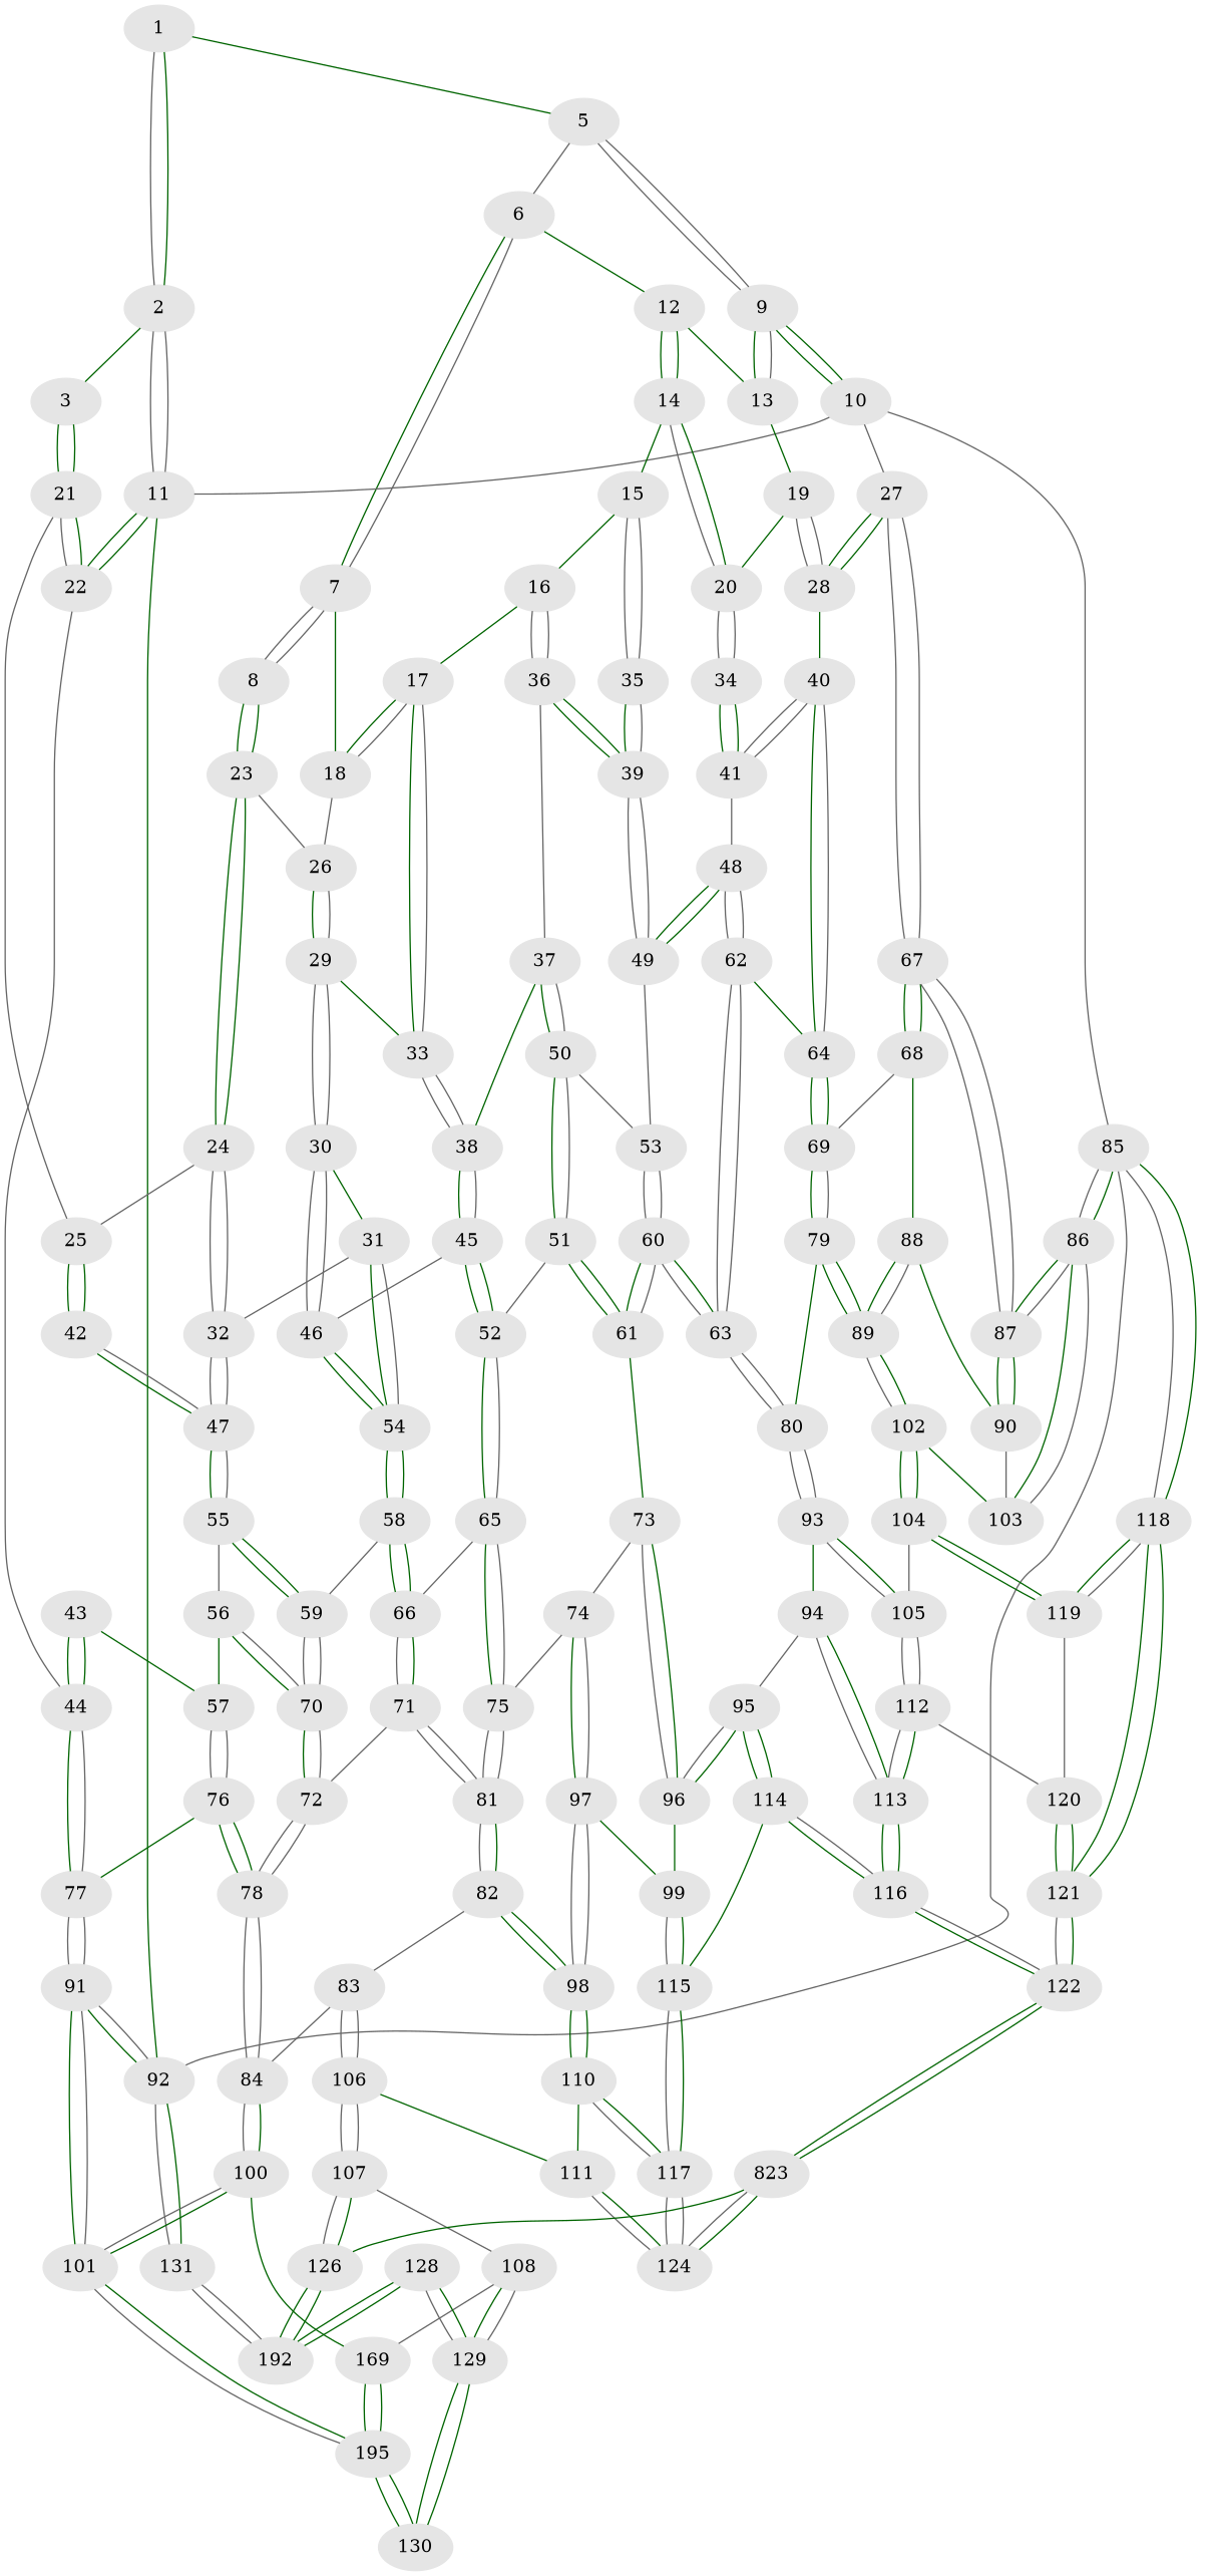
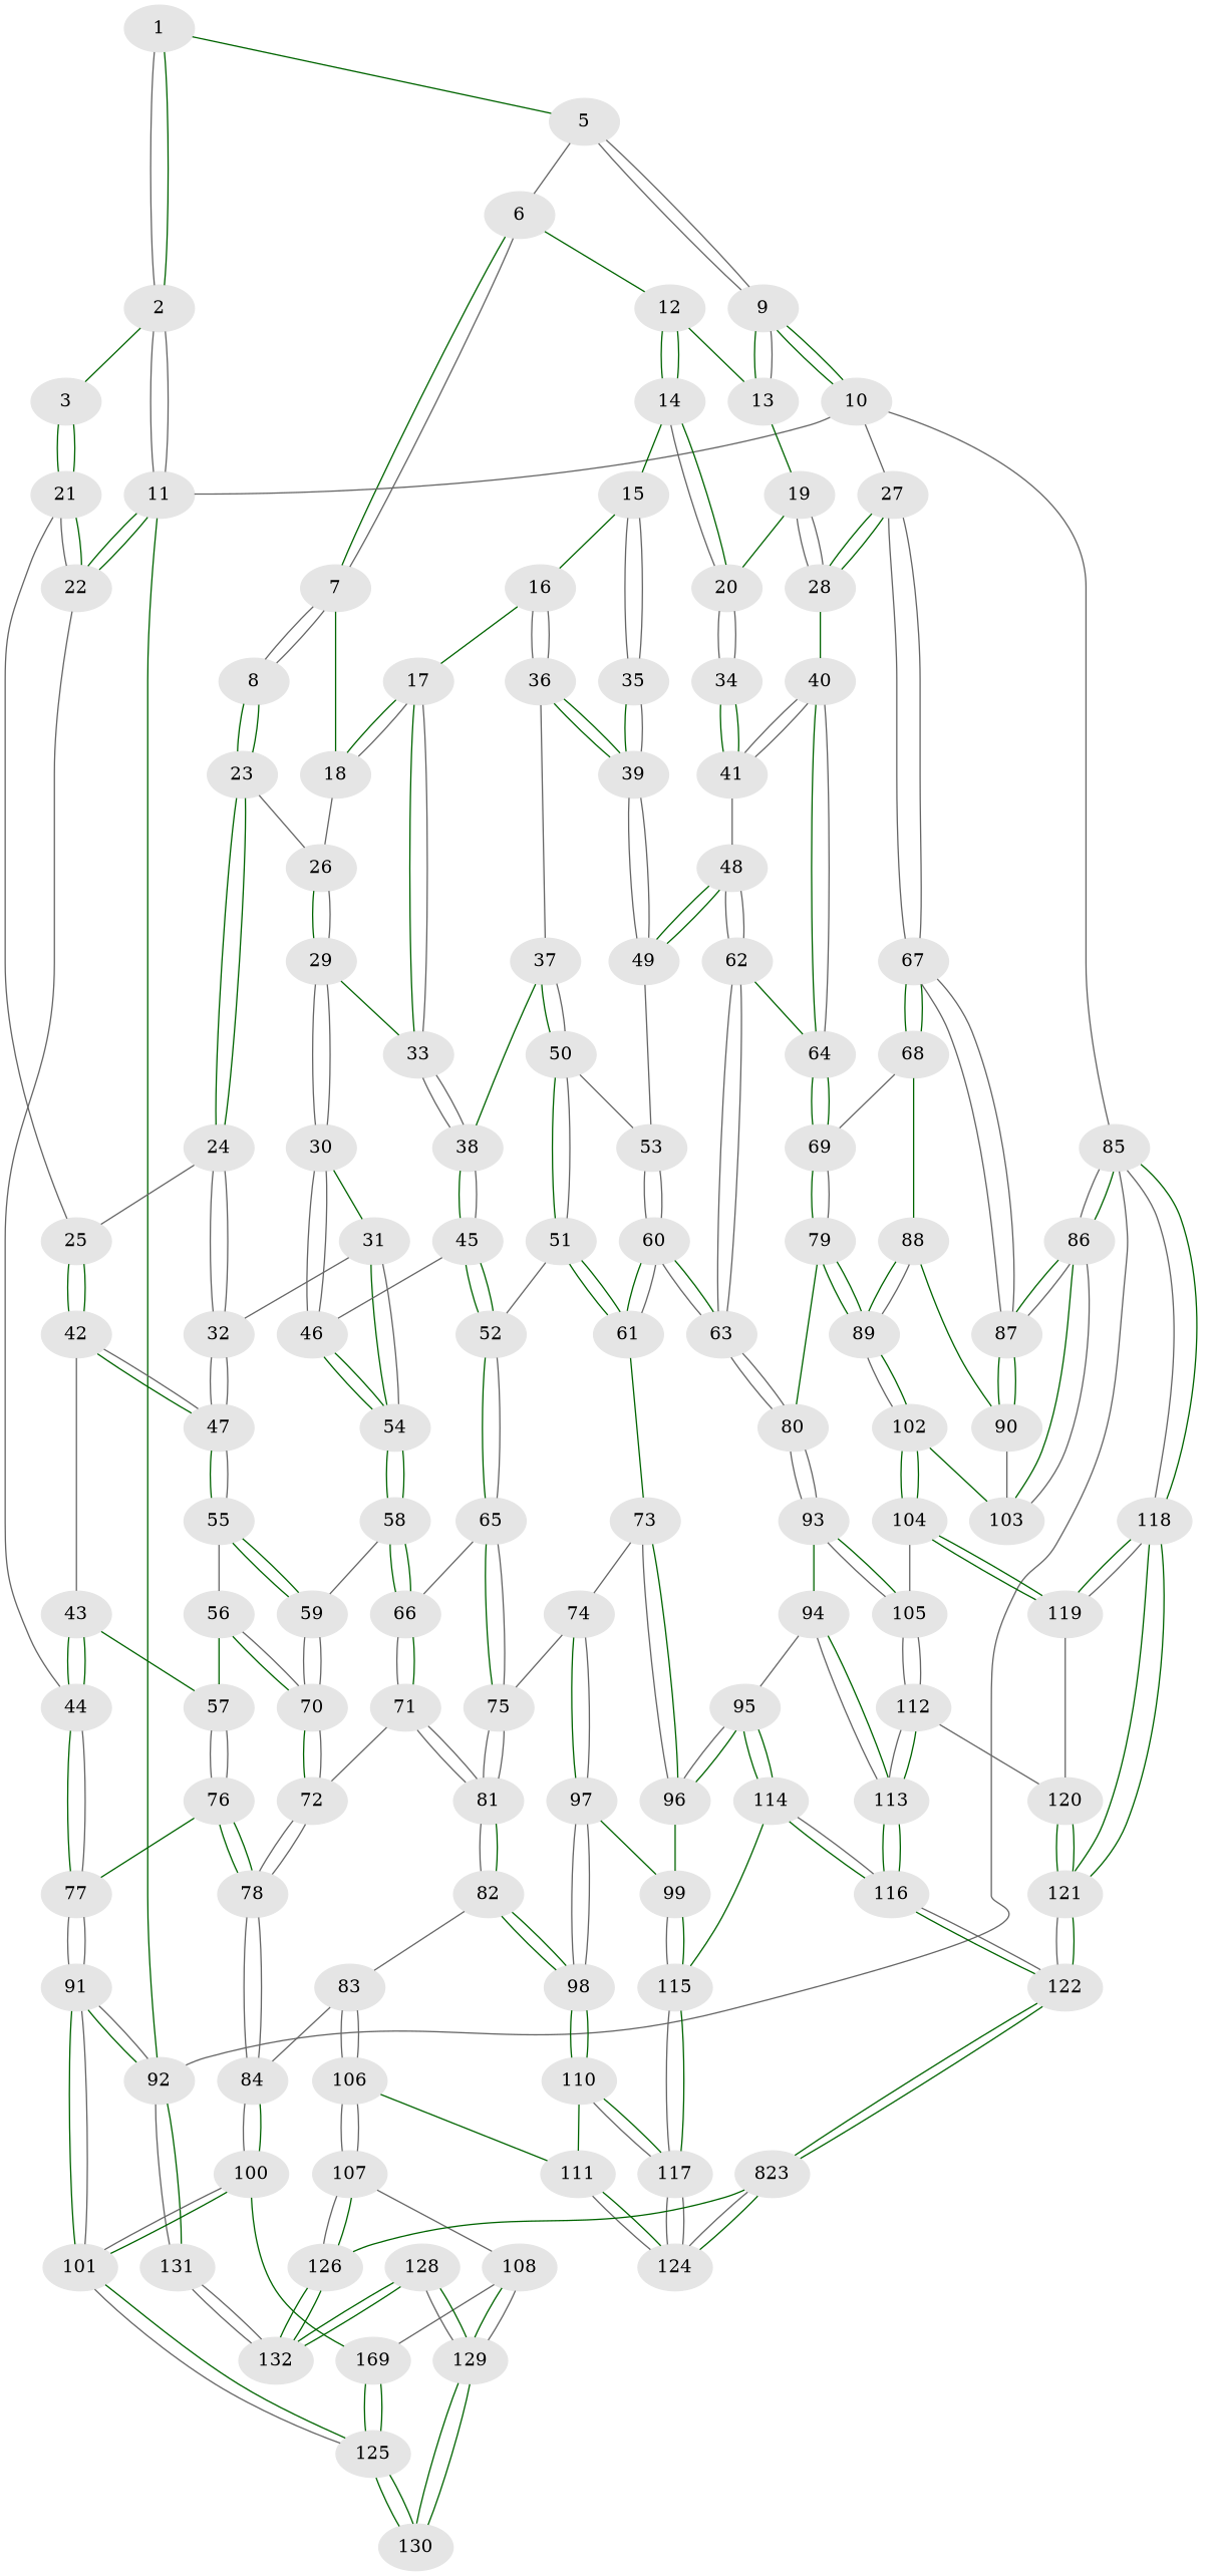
  graph {
    node [color=gray90 style=filled]
    edge [color=darkgreen]
    1
    2
    5
    3
    11
    6
    9
    21
    22
    92
    25
    8
    23
    7
    12
    10
    13
    18
    14
    26
    24
    27
    85
    19
    28
    67
    86
    118
    44
    131
    15
    20
    16
    35
    34
    17
    36
    39
    33
    37
    38
    29
    40
    41
    42
    77
    32
    47
    43
    30
    68
    87
    64
    31
    46
    54
    58
    55
    45
    48
    49
    50
    53
    51
    52
    69
    62
    57
    76
    91
    65
    56
    59
    63
    60
    61
    73
    66
    75
    70
    72
    78
    71
    80
    74
    96
    93
    79
    81
    88
    90
    89
    82
    84
    97
    99
    98
    101
    100
    102
    94
    105
    83
    106
    110
    107
    111
    n108 [label=169]
    103
    119
    121
    104
-   125 [label=195]
-   132 [label=192]
+   125
+   132
    95
    113
    112
    114
    116
    115
    117
    130
    120
    108
    126
    124
    129
    122
    n129 [label=823]
    128
    1 -- 2 [color=gray40]
    1 -- 2
    1 -- 5
    2 -- 3
    2 -- 11 [color=gray40]
    2 -- 11 [color=gray40]
    5 -- 6 [color=gray40]
    5 -- 9 [color=gray40]
    5 -- 9 [color=gray40]
    3 -- 21
    3 -- 21
    11 -- 22
    11 -- 22
    11 -- 92
    6 -- 7
    6 -- 7 [color=gray40]
    6 -- 12
    9 -- 10
    9 -- 10
    9 -- 13
    9 -- 13 [color=gray40]
    21 -- 22 [color=gray40]
    21 -- 22
    21 -- 25 [color=gray40]
    22 -- 44 [color=gray40]
    92 -- 131 [color=gray40]
    92 -- 131
    25 -- 42
    25 -- 42
    8 -- 23
    8 -- 23
    23 -- 26 [color=gray40]
    23 -- 24
    23 -- 24
    7 -- 8 [color=gray40]
    7 -- 8 [color=gray40]
    7 -- 18
    12 -- 13
    12 -- 14
    12 -- 14
    10 -- 11 [color=gray40]
    10 -- 27 [color=gray40]
    10 -- 85 [color=gray40]
    13 -- 19
    18 -- 26 [color=gray40]
    14 -- 15
    14 -- 20 [color=gray40]
    14 -- 20
    26 -- 29
    26 -- 29 [color=gray40]
    24 -- 25 [color=gray40]
    24 -- 32 [color=gray40]
    24 -- 32 [color=gray40]
    27 -- 28
    27 -- 28
    27 -- 67 [color=gray40]
    27 -- 67 [color=gray40]
    85 -- 92 [color=gray40]
    85 -- 86 [color=gray40]
    85 -- 86
    85 -- 118 [color=gray40]
    85 -- 118
    19 -- 28 [color=gray40]
    19 -- 28 [color=gray40]
    19 -- 20
    28 -- 40
    67 -- 68
    67 -- 68
    67 -- 87 [color=gray40]
    67 -- 87 [color=gray40]
    86 -- 87
    86 -- 87 [color=gray40]
    86 -- 103
    86 -- 103 [color=gray40]
    118 -- 119
    118 -- 119 [color=gray40]
    118 -- 121
    118 -- 121
    44 -- 77
    44 -- 77 [color=gray40]
    131 -- 132 [color=gray40]
    131 -- 132 [color=gray40]
    15 -- 16
    15 -- 35 [color=gray40]
    15 -- 35 [color=gray40]
    20 -- 34 [color=gray40]
    20 -- 34 [color=gray40]
    16 -- 17
    16 -- 36 [color=gray40]
    16 -- 36 [color=gray40]
    35 -- 39
    35 -- 39 [color=gray40]
    34 -- 41
    34 -- 41
    17 -- 18
    17 -- 18 [color=gray40]
    17 -- 33
    17 -- 33 [color=gray40]
    36 -- 39
    36 -- 39
    36 -- 37 [color=gray40]
    39 -- 49 [color=gray40]
    39 -- 49 [color=gray40]
    33 -- 38 [color=gray40]
    33 -- 38 [color=gray40]
    37 -- 38
    37 -- 50
    37 -- 50 [color=gray40]
    38 -- 45
    38 -- 45 [color=gray40]
    29 -- 33
    29 -- 30 [color=gray40]
    29 -- 30 [color=gray40]
    40 -- 41 [color=gray40]
    40 -- 41 [color=gray40]
    40 -- 64
    40 -- 64 [color=gray40]
    41 -- 48 [color=gray40]
    42 -- 47
    42 -- 47 [color=gray40]
+   42 -- 43 [color=gray40]
    77 -- 91 [color=gray40]
    77 -- 91 [color=gray40]
    32 -- 47 [color=gray40]
    32 -- 47 [color=gray40]
    47 -- 55
    47 -- 55 [color=gray40]
    43 -- 44
    43 -- 44
    43 -- 57
    30 -- 31
    30 -- 46 [color=gray40]
    30 -- 46 [color=gray40]
    68 -- 69 [color=gray40]
    68 -- 88
    87 -- 90
    87 -- 90
    64 -- 69
    64 -- 69
    31 -- 32 [color=gray40]
    31 -- 54
    31 -- 54 [color=gray40]
    46 -- 54
    46 -- 54
    54 -- 58
    54 -- 58
    58 -- 59 [color=gray40]
    58 -- 66
    58 -- 66
    55 -- 56 [color=gray40]
    55 -- 59
    55 -- 59
    45 -- 46 [color=gray40]
    45 -- 52
    45 -- 52
    48 -- 49
    48 -- 49
    48 -- 62 [color=gray40]
    48 -- 62 [color=gray40]
    49 -- 53 [color=gray40]
    50 -- 53 [color=gray40]
    50 -- 51
    50 -- 51 [color=gray40]
    53 -- 60 [color=gray40]
    53 -- 60 [color=gray40]
    51 -- 52 [color=gray40]
    51 -- 61
    51 -- 61
    52 -- 65
    52 -- 65 [color=gray40]
    69 -- 79
    69 -- 79 [color=gray40]
    62 -- 64
    62 -- 63 [color=gray40]
    62 -- 63 [color=gray40]
    57 -- 76 [color=gray40]
    57 -- 76 [color=gray40]
    76 -- 77
    76 -- 78
    76 -- 78
    91 -- 92
    91 -- 92 [color=gray40]
    91 -- 101
    91 -- 101 [color=gray40]
    65 -- 66 [color=gray40]
    65 -- 75
    65 -- 75 [color=gray40]
    56 -- 57
    56 -- 70
    56 -- 70 [color=gray40]
    59 -- 70 [color=gray40]
    59 -- 70 [color=gray40]
    63 -- 80 [color=gray40]
    63 -- 80 [color=gray40]
    60 -- 63 [color=gray40]
    60 -- 63
    60 -- 61
    60 -- 61 [color=gray40]
    61 -- 73
    73 -- 74 [color=gray40]
    73 -- 96 [color=gray40]
    73 -- 96
    66 -- 71 [color=gray40]
    66 -- 71
    75 -- 81 [color=gray40]
    75 -- 81 [color=gray40]
    70 -- 72
    70 -- 72 [color=gray40]
    72 -- 78 [color=gray40]
    72 -- 78 [color=gray40]
    78 -- 84 [color=gray40]
    78 -- 84 [color=gray40]
    71 -- 72 [color=gray40]
    71 -- 81 [color=gray40]
    71 -- 81 [color=gray40]
    80 -- 93 [color=gray40]
    80 -- 93 [color=gray40]
    74 -- 75 [color=gray40]
    74 -- 97
    74 -- 97 [color=gray40]
    96 -- 99
    93 -- 94
    93 -- 105 [color=gray40]
    93 -- 105
    79 -- 80
    79 -- 89
    79 -- 89
    81 -- 82 [color=gray40]
    81 -- 82
    88 -- 90
    88 -- 89
    88 -- 89 [color=gray40]
    90 -- 103 [color=gray40]
    89 -- 102 [color=gray40]
    89 -- 102
    82 -- 98
    82 -- 98
    82 -- 83 [color=gray40]
    84 -- 100 [color=gray40]
    84 -- 100
    97 -- 99
    97 -- 98 [color=gray40]
    97 -- 98 [color=gray40]
    99 -- 115 [color=gray40]
    99 -- 115
    98 -- 110
    98 -- 110
    101 -- 125 [color=gray40]
    101 -- 125
    100 -- 101 [color=gray40]
    100 -- 101
    100 -- n108
    102 -- 103
    102 -- 104
    102 -- 104
    94 -- 95 [color=gray40]
    94 -- 113 [color=gray40]
    94 -- 113
    105 -- 112 [color=gray40]
    105 -- 112 [color=gray40]
    83 -- 84 [color=gray40]
    83 -- 106 [color=gray40]
    83 -- 106 [color=gray40]
    106 -- 107 [color=gray40]
    106 -- 107 [color=gray40]
    106 -- 111
    110 -- 111
    110 -- 117 [color=gray40]
    110 -- 117
    107 -- 108 [color=gray40]
    107 -- 126 [color=gray40]
    107 -- 126
    111 -- 124 [color=gray40]
    111 -- 124
    n108 -- 125
    n108 -- 125
    119 -- 120 [color=gray40]
    121 -- 122 [color=gray40]
    121 -- 122
    104 -- 105 [color=gray40]
    104 -- 119
    104 -- 119
    125 -- 130
    125 -- 130
    95 -- 96 [color=gray40]
    95 -- 96
    95 -- 114
    95 -- 114
    113 -- 116
    113 -- 116
    112 -- 113 [color=gray40]
    112 -- 113
    112 -- 120 [color=gray40]
    114 -- 116
    114 -- 116 [color=gray40]
    114 -- 115
    116 -- 122
    116 -- 122 [color=gray40]
    115 -- 117 [color=gray40]
    115 -- 117
    117 -- 124 [color=gray40]
    117 -- 124 [color=gray40]
    120 -- 121
    120 -- 121
    108 -- n108 [color=gray40]
    108 -- 129
    108 -- 129 [color=gray40]
    126 -- 132
    126 -- 132
    129 -- 130
    129 -- 130
    122 -- n129
    122 -- n129
    n129 -- 126
    n129 -- 124 [color=gray40]
    n129 -- 124
    128 -- 132
    128 -- 132
    128 -- 129 [color=gray40]
    128 -- 129
  }
